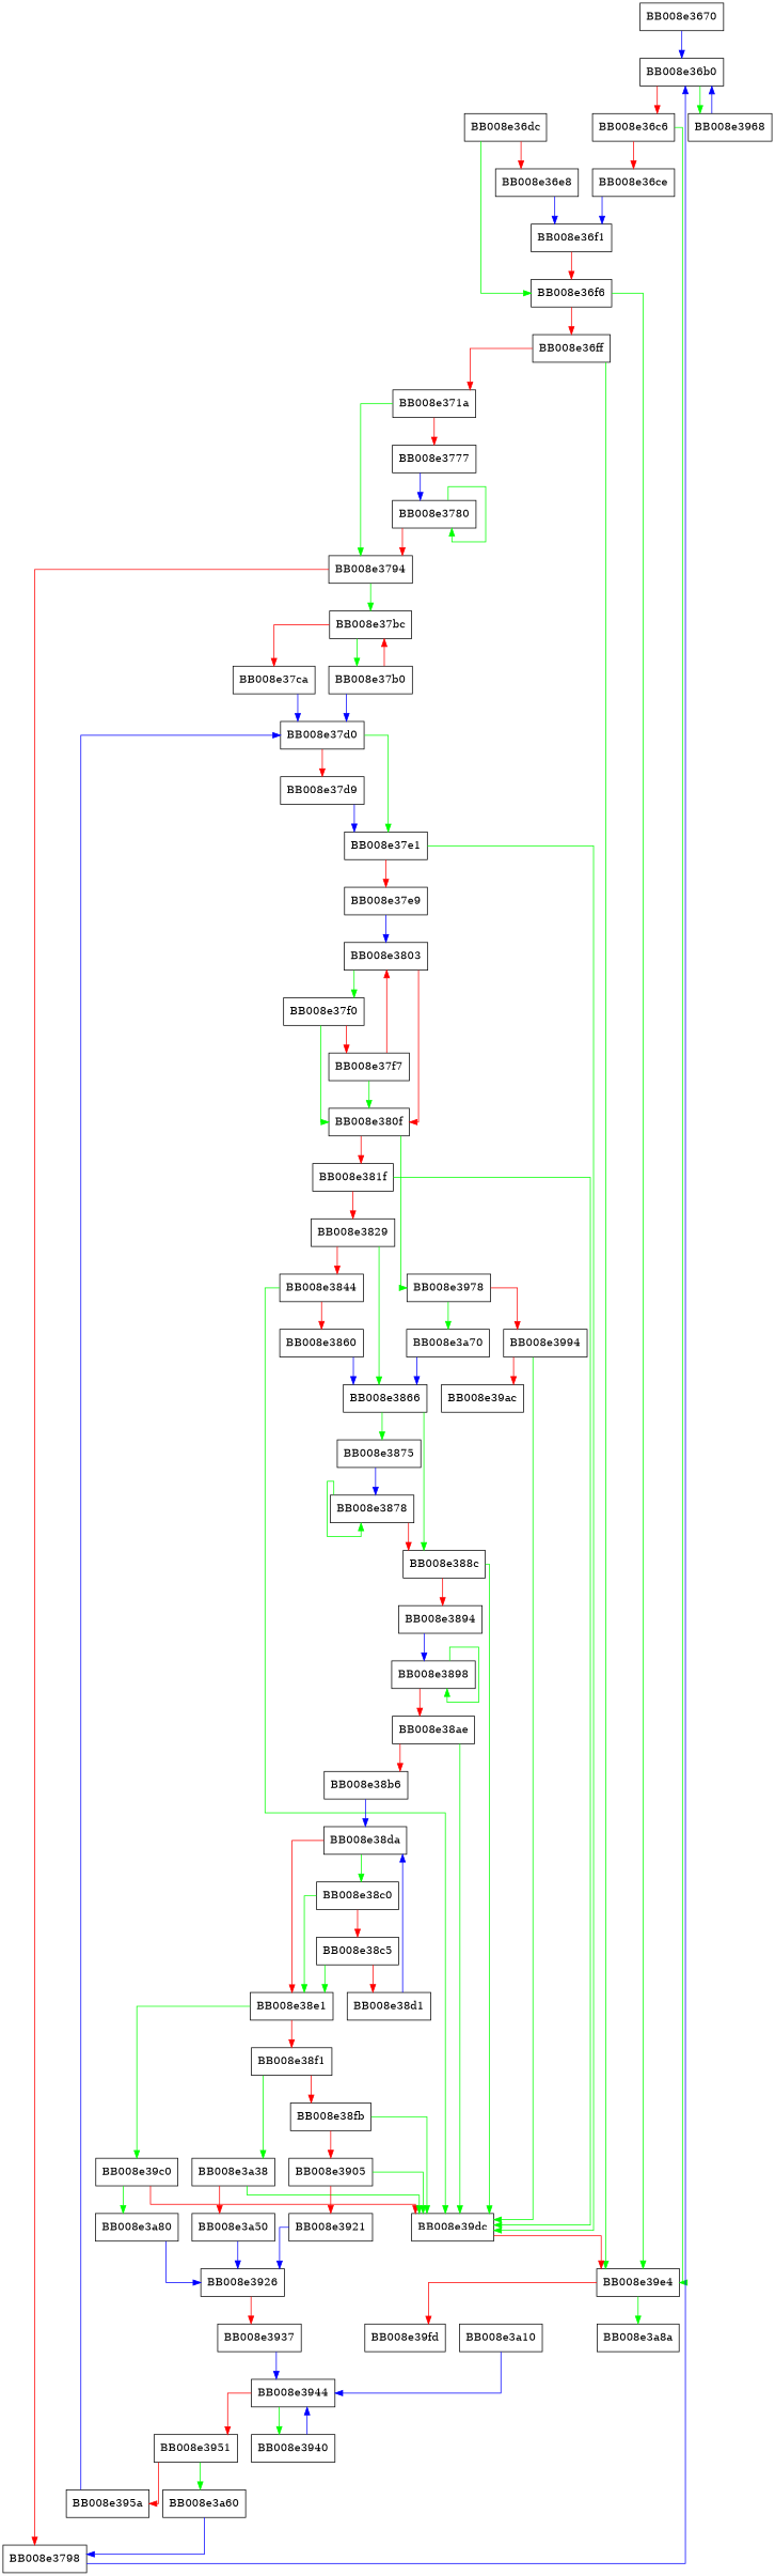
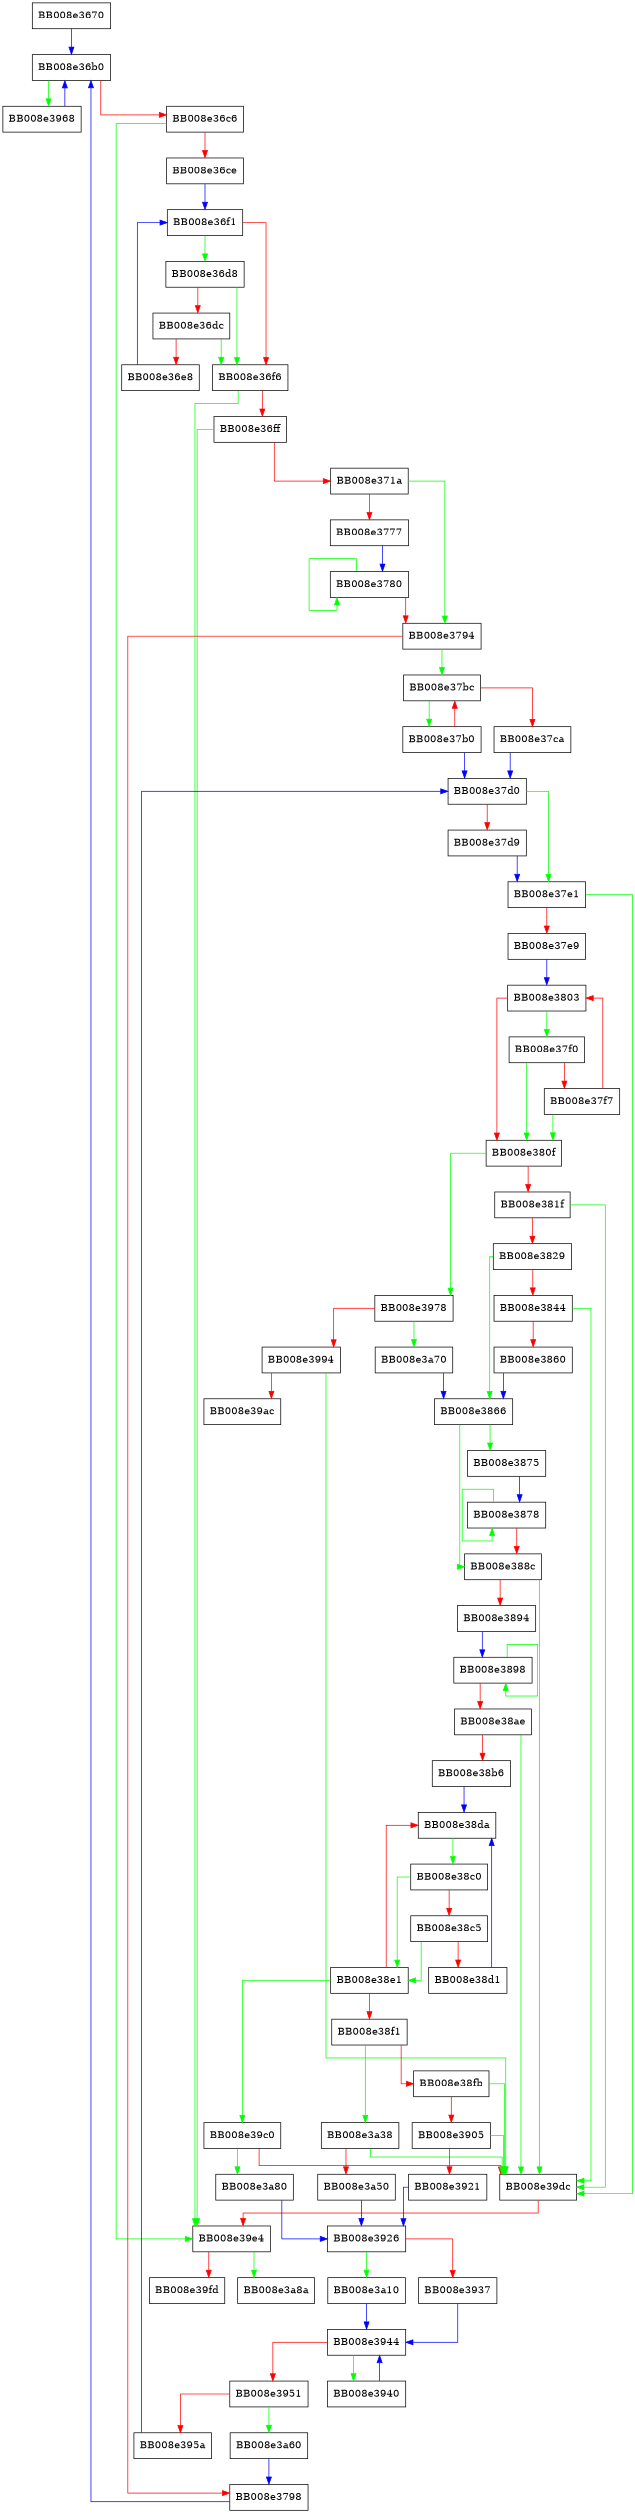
  digraph {
    splines=ortho
    node [shape=box]
    edge [color=green]
    BB008e3670
    BB008e36b0
    BB008e3968
    BB008e36c6
    BB008e39e4
    BB008e36ce
    BB008e3a8a
    BB008e39fd
    BB008e36f1
+   BB008e36d8
    BB008e36f6
    BB008e36dc
    BB008e36ff
    BB008e36e8
    BB008e371a
    BB008e3794
    BB008e3777
    BB008e37bc
    BB008e3798
    BB008e3780
    BB008e37b0
    BB008e37ca
    BB008e37d0
    BB008e37e1
    BB008e37d9
    BB008e39dc
    BB008e37e9
    BB008e3803
    BB008e37f0
    BB008e380f
    BB008e37f7
    BB008e3978
    BB008e381f
    BB008e3a70
    BB008e3994
    BB008e3829
    BB008e3866
    BB008e39ac
    BB008e3844
    BB008e388c
    BB008e3875
    BB008e3860
    BB008e3894
    BB008e3878
    BB008e3898
    BB008e38ae
    BB008e38b6
    BB008e38da
    BB008e38c0
    BB008e38e1
    BB008e38c5
    BB008e39c0
    BB008e38f1
    BB008e38d1
    BB008e3a80
    BB008e3a38
    BB008e38fb
    BB008e3926
    BB008e3a50
    BB008e3905
    BB008e3921
    BB008e3a10
    BB008e3937
    BB008e3944
    BB008e3940
    BB008e3951
    BB008e3a60
    BB008e395a
    BB008e3670 -> BB008e36b0 [color=blue]
    BB008e36b0 -> BB008e3968
    BB008e36b0 -> BB008e36c6 [color=red]
    BB008e3968 -> BB008e36b0 [color=blue]
    BB008e36c6 -> BB008e39e4
    BB008e36c6 -> BB008e36ce [color=red]
    BB008e39e4 -> BB008e3a8a
    BB008e39e4 -> BB008e39fd [color=red]
    BB008e36ce -> BB008e36f1 [color=blue]
+   BB008e36f1 -> BB008e36d8
    BB008e36f1 -> BB008e36f6 [color=red]
+   BB008e36d8 -> BB008e36f6
+   BB008e36d8 -> BB008e36dc [color=red]
    BB008e36f6 -> BB008e39e4
    BB008e36f6 -> BB008e36ff [color=red]
    BB008e36dc -> BB008e36f6
    BB008e36dc -> BB008e36e8 [color=red]
    BB008e36ff -> BB008e39e4
    BB008e36ff -> BB008e371a [color=red]
    BB008e36e8 -> BB008e36f1 [color=blue]
    BB008e371a -> BB008e3794
    BB008e371a -> BB008e3777 [color=red]
    BB008e3794 -> BB008e37bc
    BB008e3794 -> BB008e3798 [color=red]
    BB008e3777 -> BB008e3780 [color=blue]
    BB008e37bc -> BB008e37b0
    BB008e37bc -> BB008e37ca [color=red]
    BB008e3798 -> BB008e36b0 [color=blue]
    BB008e3780 -> BB008e3794 [color=red]
    BB008e3780 -> BB008e3780
    BB008e37b0 -> BB008e37bc [color=red]
    BB008e37b0 -> BB008e37d0 [color=blue]
    BB008e37ca -> BB008e37d0 [color=blue]
    BB008e37d0 -> BB008e37e1
    BB008e37d0 -> BB008e37d9 [color=red]
    BB008e37e1 -> BB008e39dc
    BB008e37e1 -> BB008e37e9 [color=red]
    BB008e37d9 -> BB008e37e1 [color=blue]
    BB008e39dc -> BB008e39e4 [color=red]
    BB008e37e9 -> BB008e3803 [color=blue]
    BB008e3803 -> BB008e37f0
    BB008e3803 -> BB008e380f [color=red]
    BB008e37f0 -> BB008e380f
    BB008e37f0 -> BB008e37f7 [color=red]
    BB008e380f -> BB008e3978
    BB008e380f -> BB008e381f [color=red]
    BB008e37f7 -> BB008e3803 [color=red]
    BB008e37f7 -> BB008e380f
    BB008e3978 -> BB008e3a70
    BB008e3978 -> BB008e3994 [color=red]
    BB008e381f -> BB008e39dc
    BB008e381f -> BB008e3829 [color=red]
    BB008e3a70 -> BB008e3866 [color=blue]
    BB008e3994 -> BB008e39dc
    BB008e3994 -> BB008e39ac [color=red]
    BB008e3829 -> BB008e3866
    BB008e3829 -> BB008e3844 [color=red]
    BB008e3866 -> BB008e388c
    BB008e3866 -> BB008e3875
    BB008e3844 -> BB008e39dc
    BB008e3844 -> BB008e3860 [color=red]
    BB008e388c -> BB008e39dc
    BB008e388c -> BB008e3894 [color=red]
    BB008e3875 -> BB008e3878 [color=blue]
    BB008e3860 -> BB008e3866 [color=blue]
    BB008e3894 -> BB008e3898 [color=blue]
    BB008e3878 -> BB008e388c [color=red]
    BB008e3878 -> BB008e3878
    BB008e3898 -> BB008e3898
    BB008e3898 -> BB008e38ae [color=red]
    BB008e38ae -> BB008e39dc
    BB008e38ae -> BB008e38b6 [color=red]
    BB008e38b6 -> BB008e38da [color=blue]
    BB008e38da -> BB008e38c0
-   BB008e38da -> BB008e38e1 [color=red]
+   BB008e38e1 -> BB008e38da [color=red]
    BB008e38c0 -> BB008e38e1
    BB008e38c0 -> BB008e38c5 [color=red]
    BB008e38e1 -> BB008e39c0
    BB008e38e1 -> BB008e38f1 [color=red]
    BB008e38c5 -> BB008e38e1
    BB008e38c5 -> BB008e38d1 [color=red]
    BB008e39c0 -> BB008e39dc [color=red]
    BB008e39c0 -> BB008e3a80
    BB008e38f1 -> BB008e3a38
    BB008e38f1 -> BB008e38fb [color=red]
    BB008e38d1 -> BB008e38da [color=blue]
    BB008e3a80 -> BB008e3926 [color=blue]
    BB008e3a38 -> BB008e39dc
    BB008e3a38 -> BB008e3a50 [color=red]
    BB008e38fb -> BB008e39dc
    BB008e38fb -> BB008e3905 [color=red]
+   BB008e3926 -> BB008e3a10
    BB008e3926 -> BB008e3937 [color=red]
    BB008e3a50 -> BB008e3926 [color=blue]
    BB008e3905 -> BB008e39dc
    BB008e3905 -> BB008e3921 [color=red]
    BB008e3921 -> BB008e3926 [color=blue]
    BB008e3a10 -> BB008e3944 [color=blue]
    BB008e3937 -> BB008e3944 [color=blue]
    BB008e3944 -> BB008e3940
    BB008e3944 -> BB008e3951 [color=red]
    BB008e3940 -> BB008e3944 [color=blue]
    BB008e3951 -> BB008e3a60
    BB008e3951 -> BB008e395a [color=red]
    BB008e3a60 -> BB008e3798 [color=blue]
    BB008e395a -> BB008e37d0 [color=blue]
  }
